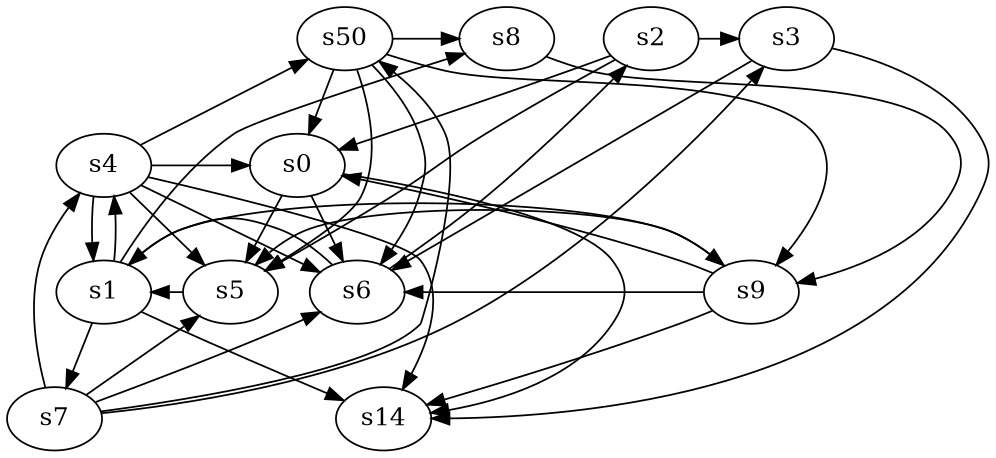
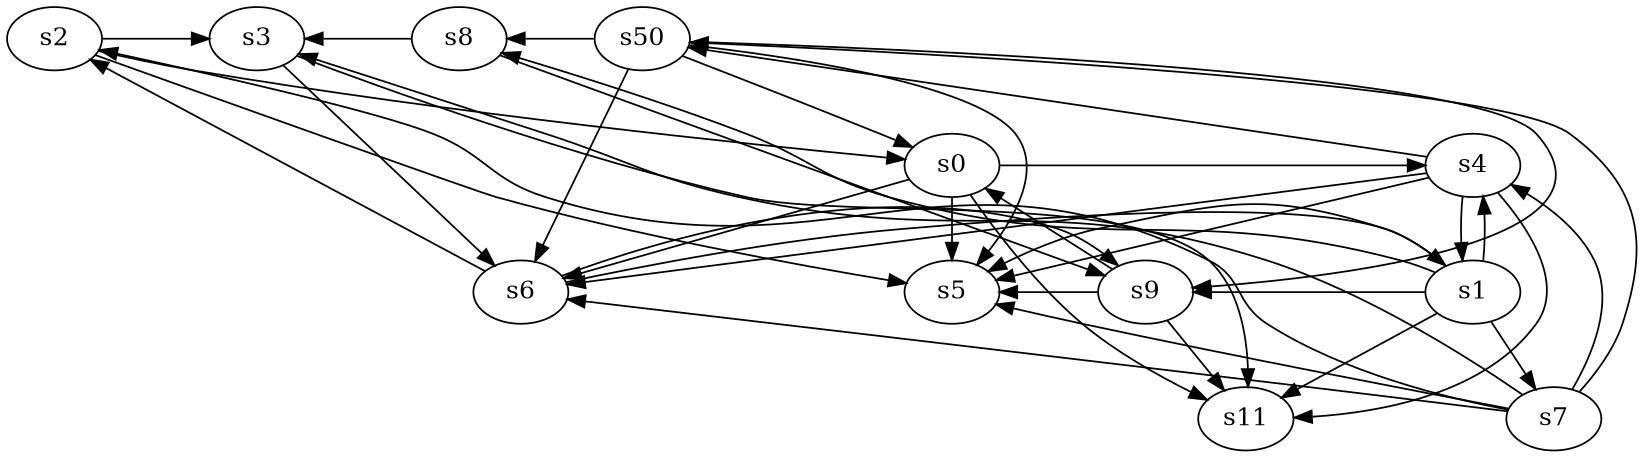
  digraph {
    node [player=0]
    s4 [player=1]
    s0
    s5
    s6 [player=1]
-   s11 [label=s14]
+   s11
    s1 [player=1]
    n7 [label=s50 player=1]
    s9
    s2
    s7
    s8 [player=1]
    s3
    s4 -> s5
    s4 -> s6 [constraint="time % 7 == 5"]
    s4 -> s11 [constraint="!(time % 5 == 0)"]
    s4 -> s1
    s4 -> n7 [constraint="time % 8 == 0"]
-   s4 -> s0 [constraint="time == 3 || time == 4 || time == 8 || time == 11 || time == 27"]
+   s0 -> s4 [constraint="time == 3 || time == 4 || time == 8 || time == 11 || time == 27"]
    s0 -> s5
    s0 -> s6
    s0 -> s11 [constraint="!(time % 6 == 2)"]
-   s5 -> s1 [constraint="time == 12 || time == 13"]
+   s1 -> s5 [constraint="time == 12 || time == 13"]
    s6 -> s1 [constraint="!(time % 3 == 2)"]
-   s9 -> s6 [constraint="time % 2 == 1 && time % 5 == 1"]
+   s6 -> s9 [constraint="time % 2 == 1 && time % 5 == 1"]
    s6 -> s2 [constraint="!(time % 6 == 2)"]
    s1 -> s4
    s1 -> s11
    s1 -> s9 [constraint="!(time % 3 == 1)"]
    s1 -> s7
    s1 -> s8 [constraint="!(time % 6 == 1)"]
    n7 -> s0
    n7 -> s5 [constraint="time % 4 == 0 && time % 4 == 1"]
    n7 -> s6
    n7 -> s9 [constraint="time % 4 == 0 || time % 2 == 0"]
    n7 -> s8 [constraint="time == 4 || time == 5 || time == 8"]
    s9 -> s0 [constraint="!(time % 2 == 0)"]
    s9 -> s5 [constraint="time == 10 || time == 12 || time == 24"]
    s9 -> s11
    s2 -> s0 [constraint="time % 3 == 1 && time % 4 == 0"]
    s2 -> s5 [constraint="time % 3 == 1"]
    s2 -> s3 [constraint="!(time % 3 == 0)"]
    s7 -> s4
    s7 -> s5 [constraint="time % 4 == 0 && time % 5 == 2"]
    s7 -> s6 [constraint="time % 3 == 2 || time % 2 == 0"]
    s7 -> n7 [constraint="time == 0 || time == 1 || time == 4 || time == 8 || time == 11"]
+   s7 -> s2 [constraint="time % 5 == 1"]
    s7 -> s3 [constraint="time % 5 == 3 || time % 5 == 2"]
    s8 -> s9 [constraint="time % 4 == 0 && time % 4 == 1"]
+   s8 -> s3 [constraint="time % 4 == 1 || time % 2 == 0"]
    s3 -> s6 [constraint="time % 2 == 0 || time % 3 == 2"]
    s3 -> s11 [constraint="!(time % 3 == 0)"]
  }
